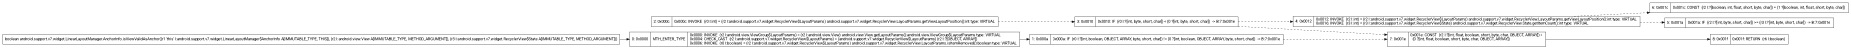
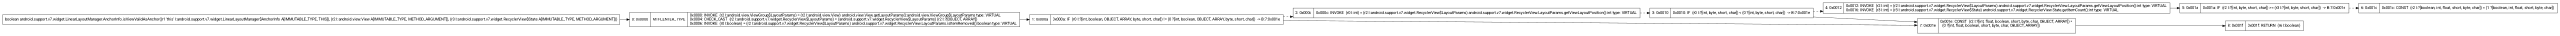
  digraph {
    fontname=Roboto
    rankdir=LR
    node [fontname=Roboto shape=record]
    edge [fontname=Roboto]
    n1 [label="{0\:\ 0x0000|MTH_ENTER_TYPE\l|0x0000: INVOKE  (r2 I:android.view.ViewGroup$LayoutParams) = (r2 I:android.view.View) android.view.View.getLayoutParams():android.view.ViewGroup$LayoutParams type: VIRTUAL \l0x0004: CHECK_CAST  (r2 I:android.support.v7.widget.RecyclerView$LayoutParams) = (android.support.v7.widget.RecyclerView$LayoutParams) (r2 I:?[OBJECT, ARRAY]) \l0x0006: INVOKE  (r0 I:boolean) = (r2 I:android.support.v7.widget.RecyclerView$LayoutParams) android.support.v7.widget.RecyclerView.LayoutParams.isItemRemoved():boolean type: VIRTUAL \l}"]
    n2 [label="{1\:\ 0x000a|0x000a: IF  (r0 I:?[int, boolean, OBJECT, ARRAY, byte, short, char]) != (0 ?[int, boolean, OBJECT, ARRAY, byte, short, char])  \-\> B:7:0x001e \l}"]
    n3 [label="{2\:\ 0x000c|0x000c: INVOKE  (r0 I:int) = (r2 I:android.support.v7.widget.RecyclerView$LayoutParams) android.support.v7.widget.RecyclerView.LayoutParams.getViewLayoutPosition():int type: VIRTUAL \l}"]
    n4 [label="{7\:\ 0x001e|0x001e: CONST  (r2 I:?[int, float, boolean, short, byte, char, OBJECT, ARRAY]) = \l  (0 ?[int, float, boolean, short, byte, char, OBJECT, ARRAY])\l \l}"]
    n5 [label="{3\:\ 0x0010|0x0010: IF  (r0 I:?[int, byte, short, char]) \< (0 ?[int, byte, short, char])  \-\> B:7:0x001e \l}"]
    n6 [label="{8\:\ 0x001f|0x001f: RETURN  (r6 I:boolean) \l}"]
    n7 [label="{4\:\ 0x0012|0x0012: INVOKE  (r2 I:int) = (r2 I:android.support.v7.widget.RecyclerView$LayoutParams) android.support.v7.widget.RecyclerView.LayoutParams.getViewLayoutPosition():int type: VIRTUAL \l0x0016: INVOKE  (r3 I:int) = (r3 I:android.support.v7.widget.RecyclerView$State) android.support.v7.widget.RecyclerView.State.getItemCount():int type: VIRTUAL \l}"]
    n8 [label="{5\:\ 0x001a|0x001a: IF  (r2 I:?[int, byte, short, char]) \>= (r3 I:?[int, byte, short, char])  \-\> B:7:0x001e \l}"]
    n9 [label="{6\:\ 0x001c|0x001c: CONST  (r2 I:?[boolean, int, float, short, byte, char]) = (1 ?[boolean, int, float, short, byte, char]) \l}"]
    n10 [label="{boolean android.support.v7.widget.LinearLayoutManager.AnchorInfo.isViewValidAsAnchor((r1 'this' I:android.support.v7.widget.LinearLayoutManager$AnchorInfo A[IMMUTABLE_TYPE, THIS]), (r2 I:android.view.View A[IMMUTABLE_TYPE, METHOD_ARGUMENT]), (r3 I:android.support.v7.widget.RecyclerView$State A[IMMUTABLE_TYPE, METHOD_ARGUMENT])) }"]
    n1 -> n2
-   n2 -> n4 [style=dashed]
+   n2 -> n3 [style=dashed]
+   n2 -> n4
    n3 -> n5 [style=dashed]
    n4 -> n6
-   n5 -> n4 [style=dashed]
+   n5 -> n4
    n5 -> n7 [style=dashed]
-   n7 -> n8 [style=dashed]
-   n7 -> n9 [style=dashed]
+   n7 -> n8
+   n8 -> n9 [style=dashed]
    n10 -> n1
  }
